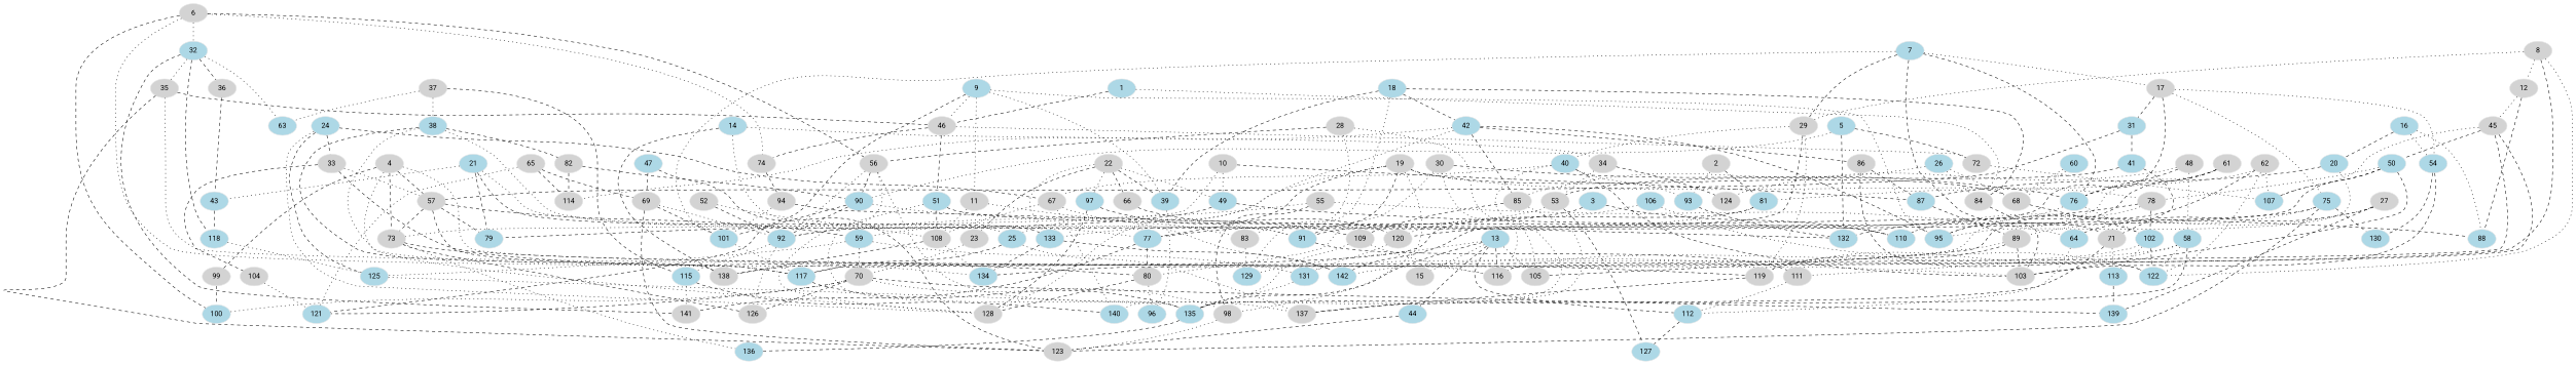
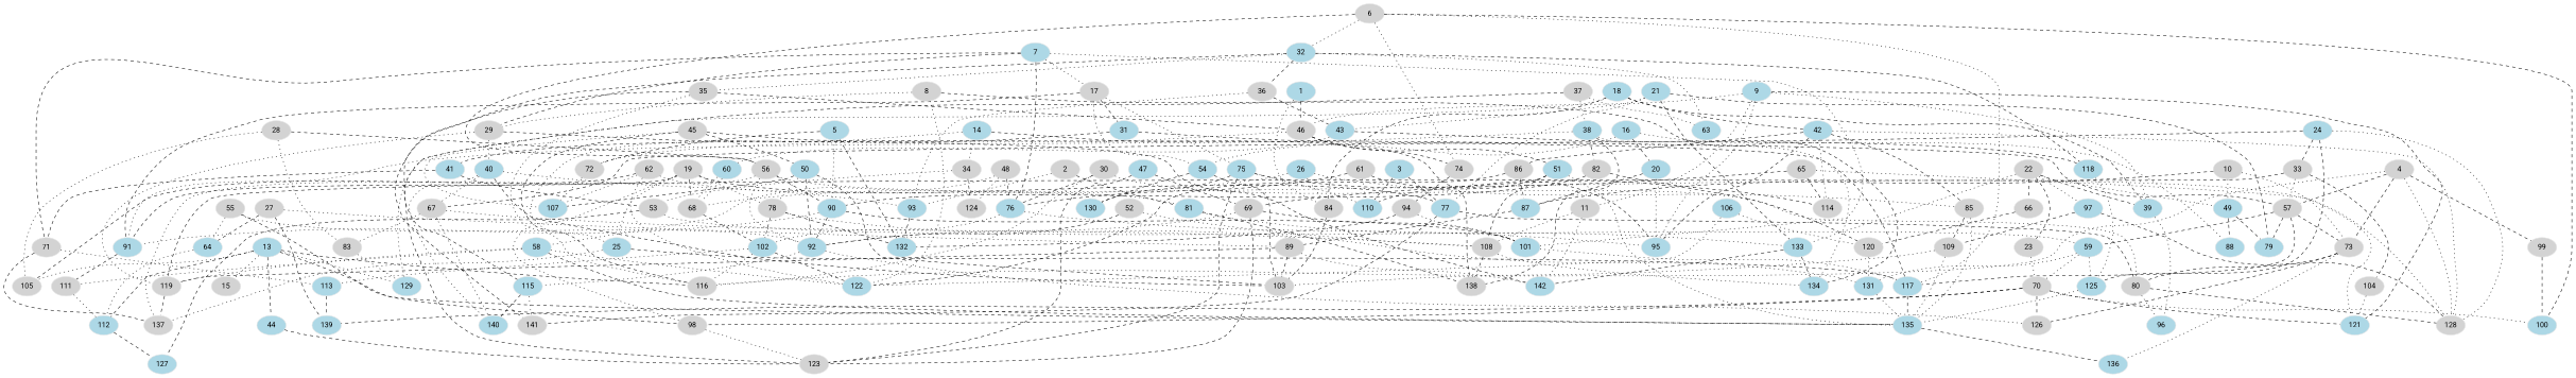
  graph {
    fontname=Roboto
    node [color=gray90 fillcolor=lightblue fontname=Roboto style=filled]
    edge [fontname=Roboto style=dashed]
    46 [fillcolor=lightgrey]
    1
    84 [fillcolor=lightgrey]
    72 [fillcolor=lightgrey]
    74 [fillcolor=lightgrey]
    51
    103 [fillcolor=lightgrey]
    2 [fillcolor=lightgrey]
    81
    93
    138 [fillcolor=lightgrey]
    133
    132
    3
    77
    110
    80 [fillcolor=lightgrey]
    141 [fillcolor=lightgrey]
    4 [fillcolor=lightgrey]
    57 [fillcolor=lightgrey]
    73 [fillcolor=lightgrey]
    99 [fillcolor=lightgrey]
    128 [fillcolor=lightgrey]
    117
    79
    59
    126 [fillcolor=lightgrey]
    136
    100
    5
    90
    107
    101
    91
    92
    6 [fillcolor=lightgrey]
    32
    56 [fillcolor=lightgrey]
    35 [fillcolor=lightgrey]
    36 [fillcolor=lightgrey]
    63
    118
    137 [fillcolor=lightgrey]
    94 [fillcolor=lightgrey]
    135
    17 [fillcolor=lightgrey]
    7
    29 [fillcolor=lightgrey]
    71 [fillcolor=lightgrey]
    76
    54
    31
    75
    142
    40
    119 [fillcolor=lightgrey]
    113
    95
    102
    8 [fillcolor=lightgrey]
-   12 [fillcolor=lightgrey]
    122
    134
    45 [fillcolor=lightgrey]
    88
    9
    11 [fillcolor=lightgrey]
    39
    121
    108 [fillcolor=lightgrey]
    96
    10 [fillcolor=lightgrey]
    49
    87
    89 [fillcolor=lightgrey]
    116 [fillcolor=lightgrey]
    50
    15 [fillcolor=lightgrey]
    13
    44
    105 [fillcolor=lightgrey]
    112
    129
    123 [fillcolor=lightgrey]
    127
    14
    25
    34 [fillcolor=lightgrey]
    53 [fillcolor=lightgrey]
    124 [fillcolor=lightgrey]
    16
    20
    130
    41
    120 [fillcolor=lightgrey]
    111 [fillcolor=lightgrey]
    18
    42
    85 [fillcolor=lightgrey]
    86 [fillcolor=lightgrey]
    114 [fillcolor=lightgrey]
    19 [fillcolor=lightgrey]
    68 [fillcolor=lightgrey]
    78 [fillcolor=lightgrey]
    98 [fillcolor=lightgrey]
    131
    21
    43
    60
    22 [fillcolor=lightgrey]
    23 [fillcolor=lightgrey]
    66 [fillcolor=lightgrey]
    97
    70 [fillcolor=lightgrey]
    109 [fillcolor=lightgrey]
    139
    24
    33 [fillcolor=lightgrey]
    67 [fillcolor=lightgrey]
    125
    104 [fillcolor=lightgrey]
    83 [fillcolor=lightgrey]
    140
    26
    27 [fillcolor=lightgrey]
    64
    28 [fillcolor=lightgrey]
    30 [fillcolor=lightgrey]
    37 [fillcolor=lightgrey]
    38
    115
    82 [fillcolor=lightgrey]
    47
    69 [fillcolor=lightgrey]
    48 [fillcolor=lightgrey]
    58
    52 [fillcolor=lightgrey]
    55 [fillcolor=lightgrey]
    61 [fillcolor=lightgrey]
    62 [fillcolor=lightgrey]
    65 [fillcolor=lightgrey]
    106
    46 -- 72 [style=dotted]
    46 -- 74
    46 -- 51
    1 -- 46
    1 -- 84 [style=dotted]
    84 -- 103
    72 -- 107 [style=dotted]
    74 -- 94
    51 -- 110
    51 -- 135 [style=dotted]
    51 -- 108
    2 -- 81
    2 -- 93 [style=dotted]
    81 -- 138
    81 -- 133 [style=dotted]
    93 -- 132
    133 -- 142
    133 -- 134
    3 -- 77
    3 -- 110
    77 -- 80
    77 -- 141
    80 -- 128
    80 -- 96 [style=dotted]
    4 -- 103 [style=dotted]
    4 -- 57
    4 -- 73
    4 -- 99
    4 -- 128 [style=dotted]
    57 -- 73
    57 -- 117
    57 -- 79
    57 -- 59
    73 -- 80
    73 -- 126
    73 -- 136 [style=dotted]
    99 -- 100
    117 -- 135
    59 -- 131 [style=dotted]
    59 -- 70 [style=dotted]
    59 -- 125 [style=dotted]
    5 -- 72
    5 -- 132
    5 -- 90 [style=dotted]
    90 -- 101
    90 -- 91 [style=dotted]
    90 -- 92
    101 -- 117 [style=dotted]
    91 -- 111
    92 -- 126 [style=dotted]
    92 -- 115 [style=dotted]
    6 -- 74 [style=dotted]
    6 -- 117 [style=dotted]
    6 -- 100
    6 -- 32 [style=dotted]
    6 -- 56
    32 -- 141
    32 -- 35 [style=dotted]
    32 -- 36
    32 -- 63 [style=dotted]
    32 -- 118
    56 -- 128 [style=dotted]
    56 -- 90
    56 -- 92 [style=dotted]
    56 -- 137 [style=dotted]
    35 -- 46
    35 -- 116 [style=dotted]
    35 -- 123
+   36 -- 93 [style=dotted]
    36 -- 43
    118 -- 125 [style=dotted]
    94 -- 132
    94 -- 101 [style=dotted]
    135 -- 136
    17 -- 91
    17 -- 54 [style=dotted]
    17 -- 31
    17 -- 75 [style=dotted]
    7 -- 101 [style=dotted]
    7 -- 17 [style=dotted]
    7 -- 29
    7 -- 71
    7 -- 76
    29 -- 142
    29 -- 40 [style=dotted]
    29 -- 119 [style=dotted]
    71 -- 137
    71 -- 113 [style=dotted]
    76 -- 95 [style=dotted]
    76 -- 102 [style=dotted]
    54 -- 103
    54 -- 130
    31 -- 57
    31 -- 41
    75 -- 110 [style=dotted]
    75 -- 123
    75 -- 130
    75 -- 120
    40 -- 103
    40 -- 93 [style=dotted]
    40 -- 67 [style=dotted]
    40 -- 140 [style=dotted]
    119 -- 137
    113 -- 139
    102 -- 113 [style=dotted]
    102 -- 122
    102 -- 116 [style=dotted]
    8 -- 29 [style=dotted]
-   8 -- 12 [style=dotted]
    8 -- 122 [style=dotted]
    8 -- 134
-   12 -- 45 [style=dotted]
-   12 -- 88
    45 -- 117
    45 -- 107 [style=dotted]
    45 -- 116
    45 -- 50
    9 -- 46 [style=dotted]
    9 -- 95 [style=dotted]
    9 -- 11 [style=dotted]
    9 -- 39 [style=dotted]
    9 -- 121
    11 -- 142 [style=dotted]
    11 -- 108 [style=dotted]
    39 -- 96 [style=dotted]
    108 -- 138
    108 -- 134 [style=dotted]
    10 -- 73 [style=dotted]
    10 -- 49 [style=dotted]
    10 -- 87
    49 -- 79
    49 -- 88
    87 -- 89
    89 -- 103
    89 -- 142 [style=dotted]
    89 -- 119
    50 -- 103
    50 -- 107
    50 -- 92
    50 -- 78 [style=dotted]
    13 -- 135
    13 -- 116
    13 -- 15 [style=dotted]
    13 -- 44
    13 -- 105 [style=dotted]
    13 -- 112
    13 -- 129 [style=dotted]
    44 -- 123
    112 -- 127
    14 -- 138
    14 -- 25 [style=dotted]
    14 -- 34 [style=dotted]
    25 -- 117
    25 -- 137 [style=dotted]
    34 -- 53 [style=dotted]
    34 -- 124
    53 -- 59 [style=dotted]
    53 -- 127
    16 -- 54 [style=dotted]
    16 -- 88 [style=dotted]
    16 -- 20
    20 -- 95 [style=dotted]
    20 -- 87
    41 -- 71
    41 -- 53
    120 -- 131 [style=dotted]
    111 -- 112 [style=dotted]
    18 -- 84
    18 -- 39
    18 -- 129 [style=dotted]
    18 -- 42
    42 -- 128 [style=dotted]
    42 -- 95
    42 -- 85
    42 -- 86
    42 -- 114 [style=dotted]
    85 -- 135 [style=dotted]
    85 -- 109
    86 -- 122
    86 -- 87
    19 -- 77
    19 -- 91
    19 -- 25 [style=dotted]
    19 -- 68
    19 -- 78 [style=dotted]
    19 -- 98 [style=dotted]
    68 -- 102
    78 -- 132
    78 -- 102
    78 -- 131 [style=dotted]
    98 -- 123 [style=dotted]
    131 -- 135 [style=dotted]
    21 -- 133
    21 -- 77 [style=dotted]
    21 -- 79
    21 -- 43 [style=dotted]
    43 -- 118
+   43 -- 60 [style=dotted]
    60 -- 68 [style=dotted]
    60 -- 68 [style=dotted]
    22 -- 133 [style=dotted]
    22 -- 39
    22 -- 49 [style=dotted]
    22 -- 23
    22 -- 66
    22 -- 97 [style=dotted]
    23 -- 70 [style=dotted]
    66 -- 120
    97 -- 128
    97 -- 109
    70 -- 126
    70 -- 100 [style=dotted]
    70 -- 121
-   70 -- 98 [style=dotted]
+   70 -- 98
    70 -- 139
    109 -- 135 [style=dotted]
    109 -- 116 [style=dotted]
    24 -- 128 [style=dotted]
    24 -- 33
    24 -- 67
    24 -- 125
    33 -- 57 [style=dotted]
    33 -- 119
    33 -- 104
    67 -- 108 [style=dotted]
    67 -- 83 [style=dotted]
    67 -- 140 [style=dotted]
    125 -- 135 [style=dotted]
    104 -- 121 [style=dotted]
    83 -- 129 [style=dotted]
    26 -- 84 [style=dotted]
    26 -- 85 [style=dotted]
    26 -- 68 [style=dotted]
    27 -- 89 [style=dotted]
    27 -- 139
    27 -- 64
    64 -- 112 [style=dotted]
    28 -- 56
    28 -- 105 [style=dotted]
    28 -- 83 [style=dotted]
    30 -- 80 [style=dotted]
    30 -- 76
    30 -- 116 [style=dotted]
    37 -- 63 [style=dotted]
    37 -- 38 [style=dotted]
    37 -- 115
    38 -- 138
    38 -- 91 [style=dotted]
    38 -- 134 [style=dotted]
    38 -- 82
    115 -- 141 [style=dotted]
    115 -- 140
    82 -- 90
    82 -- 114
    47 -- 123
    47 -- 69
    69 -- 101
    69 -- 92 [style=dotted]
    69 -- 123
    48 -- 76
    48 -- 124 [style=dotted]
    48 -- 58 [style=dotted]
    58 -- 135
    58 -- 119 [style=dotted]
    58 -- 122 [style=dotted]
    58 -- 111 [style=dotted]
    52 -- 92
    52 -- 108 [style=dotted]
    55 -- 92 [style=dotted]
    55 -- 98
    55 -- 64 [style=dotted]
    61 -- 110 [style=dotted]
    61 -- 76
    61 -- 95
    62 -- 81 [style=dotted]
    62 -- 107 [style=dotted]
    62 -- 122 [style=dotted]
    62 -- 105
    65 -- 121 [style=dotted]
    65 -- 114
    65 -- 69
    106 -- 122 [style=dotted]
    106 -- 120 [style=dotted]
  }
